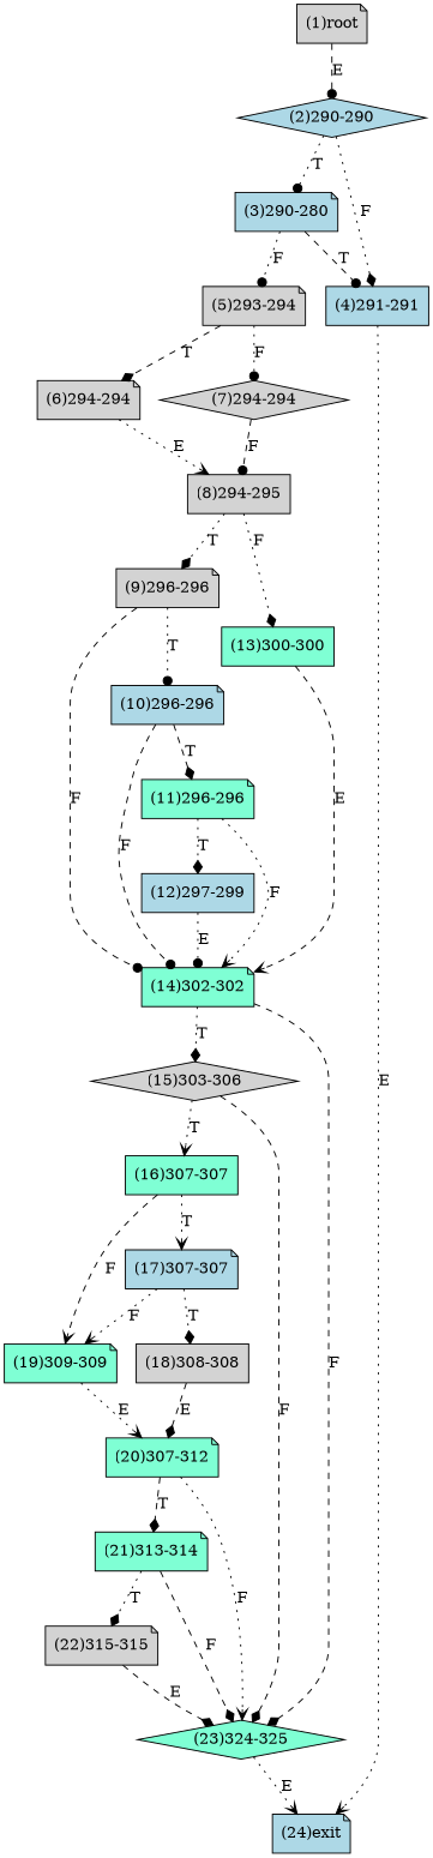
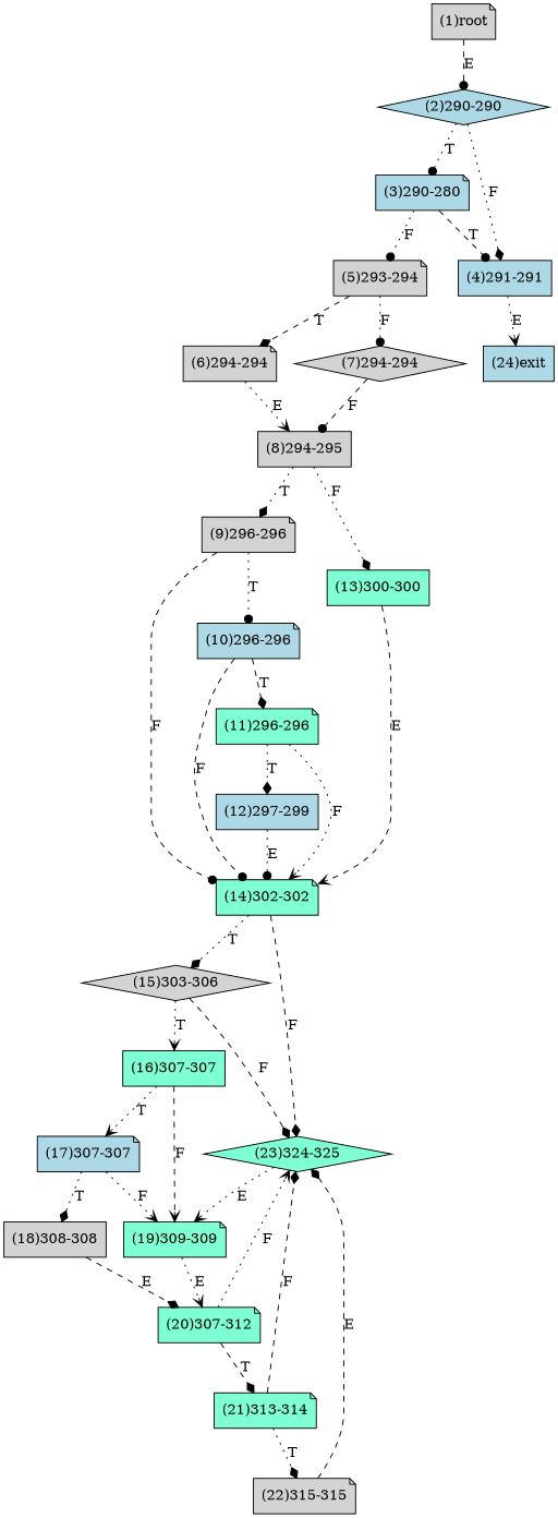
  digraph {
    node [fillcolor=lightgrey shape=note style=filled]
    edge [arrowhead=diamond style=dotted]
    n1 [label="(1)root"]
    n2 [fillcolor=lightblue label="(2)290-290" shape=diamond]
    n3 [fillcolor=lightblue label="(3)290-280"]
    n4 [fillcolor=lightblue label="(4)291-291" shape=box]
    n5 [label="(5)293-294"]
-   n6 [fillcolor=lightblue label="(24)exit"]
+   n6 [fillcolor=lightblue label="(24)exit" shape=box]
    n7 [label="(6)294-294"]
    n8 [label="(7)294-294" shape=diamond]
    n9 [label="(8)294-295" shape=box]
    n10 [label="(9)296-296"]
    n11 [fillcolor=aquamarine label="(13)300-300" shape=box]
    n12 [fillcolor=lightblue label="(10)296-296"]
    n13 [fillcolor=aquamarine label="(14)302-302"]
    n14 [fillcolor=aquamarine label="(11)296-296"]
    n15 [label="(15)303-306" shape=diamond]
    n16 [fillcolor=aquamarine label="(23)324-325" shape=diamond]
    n17 [fillcolor=lightblue label="(12)297-299" shape=box]
    n18 [fillcolor=aquamarine label="(16)307-307" shape=box]
    n19 [fillcolor=lightblue label="(17)307-307"]
    n20 [fillcolor=aquamarine label="(19)309-309"]
    n21 [label="(18)308-308" shape=box]
    n22 [fillcolor=aquamarine label="(20)307-312"]
    n23 [fillcolor=aquamarine label="(21)313-314"]
    n24 [label="(22)315-315"]
    n1 -> n2 [arrowhead=dot label=E style=dashed]
    n2 -> n3 [arrowhead=dot label=T]
    n2 -> n4 [label=F]
    n3 -> n4 [arrowhead=dot label=T style=dashed]
    n3 -> n5 [arrowhead=dot label=F]
    n4 -> n6 [arrowhead=vee label=E]
    n5 -> n7 [label=T style=dashed]
    n5 -> n8 [arrowhead=dot label=F]
    n7 -> n9 [arrowhead=vee label=E]
    n8 -> n9 [arrowhead=dot label=F style=dashed]
    n9 -> n10 [label=T]
    n9 -> n11 [label=F]
    n10 -> n12 [arrowhead=dot label=T]
    n10 -> n13 [arrowhead=dot label=F style=dashed]
    n11 -> n13 [arrowhead=vee label=E style=dashed]
    n12 -> n13 [arrowhead=dot label=F style=dashed]
    n12 -> n14 [label=T style=dashed]
    n13 -> n15 [label=T]
    n13 -> n16 [label=F style=dashed]
    n14 -> n13 [arrowhead=vee label=F]
    n14 -> n17 [label=T]
    n15 -> n16 [label=F style=dashed]
    n15 -> n18 [arrowhead=vee label=T]
-   n16 -> n6 [arrowhead=vee label=E]
+   n16 -> n20 [arrowhead=vee label=E]
    n17 -> n13 [arrowhead=dot label=E]
    n18 -> n19 [arrowhead=vee label=T]
    n18 -> n20 [arrowhead=vee label=F style=dashed]
    n19 -> n20 [arrowhead=vee label=F]
    n19 -> n21 [label=T]
    n20 -> n22 [arrowhead=vee label=E]
    n21 -> n22 [label=E style=dashed]
    n22 -> n16 [arrowhead=vee label=F]
    n22 -> n23 [label=T style=dashed]
    n23 -> n16 [label=F style=dashed]
    n23 -> n24 [label=T]
    n24 -> n16 [label=E style=dashed]
  }
